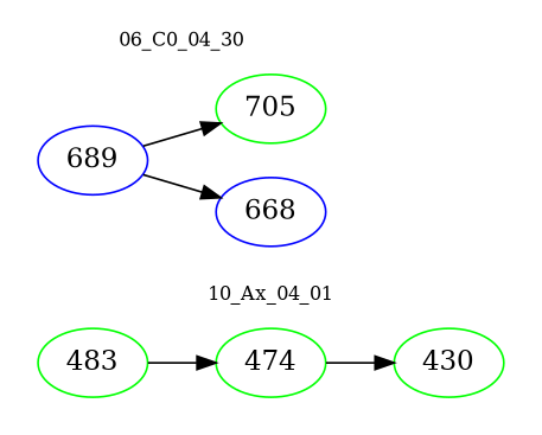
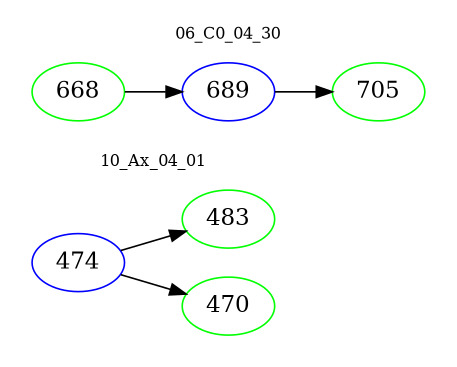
  digraph {
    rankdir=LR
    node [color=green]
    edge [color=black]
-   n1 [label=474]
-   n2 [label=430]
+   n1 [color=blue label=474]
+   n2 [label=470]
    n3 [label=483]
    n4 [color=blue label=689]
-   n5 [color=blue label=668]
+   n5 [label=668]
    n6 [label=705]
    subgraph cluster_1 {
      color=white
      fontsize=10
      label="10_Ax_04_01"
      n1
      n2
      n3
    }
    subgraph cluster_2 {
      color=white
      fontsize=10
      label="06_C0_04_30"
      n4
      n5
      n6
    }
    n1 -> n2
-   n3 -> n1
-   n4 -> n5
+   n1 -> n3
+   n5 -> n4
    n4 -> n6
  }
